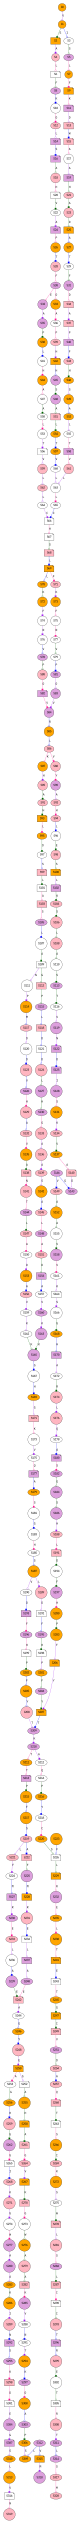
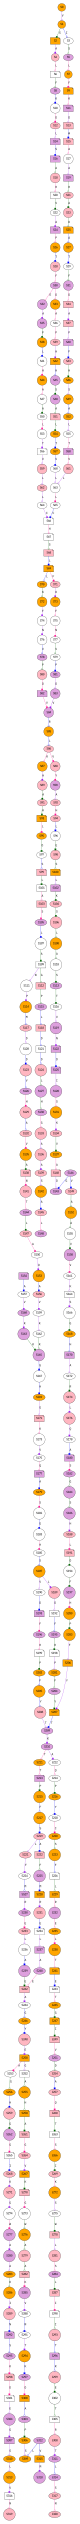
  strict digraph {
    fontname="IBM Plex Mono"
    node [fillcolor=lightpink fontname="IBM Plex Mono" shape=circle style=filled]
    edge [arrowhead=box color=purple fontname="IBM Plex Mono"]
    S0 [fillcolor=orange]
    S1 [fillcolor=orange]
    S2 [fillcolor=orange shape=note]
    S3 [fillcolor=white shape=ellipse]
    S4
    S5 [fillcolor=plum shape=ellipse]
    S6 [fillcolor=white shape=note]
    S7 [fillcolor=orange]
    S8 [fillcolor=plum shape=ellipse]
    S9 [fillcolor=orange shape=note]
    S10 [fillcolor=white]
    S11 [fillcolor=plum shape=note]
    S12 [shape=ellipse]
    S13 [shape=note]
    S14 [fillcolor=plum shape=note]
    S15 [shape=note]
    S16 [fillcolor=plum shape=note]
    S17 [fillcolor=white]
    S18
    S19 [fillcolor=plum shape=note]
    S20 [fillcolor=white shape=note]
    S21 [shape=ellipse]
    S22 [fillcolor=white shape=ellipse]
    S23
    S24 [fillcolor=plum shape=note]
    S25 [fillcolor=orange shape=note]
    S26 [fillcolor=orange]
    S27 [fillcolor=orange]
    S28
    S29 [fillcolor=white shape=ellipse]
    S30 [fillcolor=plum shape=ellipse]
    S31 [fillcolor=plum]
    S32 [fillcolor=plum]
    S33 [fillcolor=orange]
    S34 [shape=note]
    S35 [fillcolor=plum]
    S36 [fillcolor=white shape=ellipse]
    S37 [shape=note]
    S38 [fillcolor=orange]
    S39 [shape=ellipse]
    S40 [fillcolor=plum shape=note]
    S41 [fillcolor=white]
    S42 [fillcolor=orange shape=note]
    S43 [shape=ellipse]
    S44 [fillcolor=orange]
    S45 [fillcolor=plum]
    S46 [fillcolor=orange shape=ellipse]
    S47 [fillcolor=white]
    S48 [fillcolor=plum]
    S49 [fillcolor=orange]
    S50 [fillcolor=white shape=ellipse]
    S51 [shape=note]
    S52 [fillcolor=orange shape=ellipse]
    S53 [fillcolor=white]
    S54 [fillcolor=orange shape=ellipse]
    S55 [fillcolor=white shape=ellipse]
    S56 [fillcolor=white shape=note]
    S57 [fillcolor=orange shape=ellipse]
    S58 [fillcolor=plum shape=note]
    S59
    S60 [fillcolor=white shape=ellipse]
    S61
    S62 [shape=ellipse]
    S63 [fillcolor=white]
    S64 [fillcolor=white shape=ellipse]
    S65 [fillcolor=white shape=ellipse]
    S66 [fillcolor=white shape=note]
    S67 [fillcolor=white shape=note]
    S68 [shape=note]
    S69 [fillcolor=orange shape=note]
    S70 [fillcolor=orange shape=ellipse]
    S71 [shape=ellipse]
    S72 [fillcolor=orange]
    S73 [fillcolor=orange]
    S74 [fillcolor=white]
    S75 [fillcolor=white]
    S76 [fillcolor=white]
    S77 [fillcolor=white shape=ellipse]
    S78 [fillcolor=plum shape=ellipse]
    S79 [fillcolor=white shape=ellipse]
    S80
    S81 [fillcolor=plum shape=ellipse]
    S82 [fillcolor=plum shape=note]
    S83 [fillcolor=plum]
    S84 [fillcolor=plum]
    S85 [fillcolor=orange]
    S86 [shape=ellipse]
    S87 [fillcolor=orange]
    S88
    S89
    S90 [fillcolor=plum]
    S91 [shape=ellipse]
    S92 [shape=ellipse]
    S93 [fillcolor=orange shape=note]
    S94 [shape=ellipse]
    S95 [fillcolor=orange shape=ellipse]
    S96 [fillcolor=white]
    S97 [fillcolor=white shape=ellipse]
    S98
    S99 [shape=note]
    S100 [fillcolor=orange shape=note]
    S101 [fillcolor=white shape=note]
    S102 [fillcolor=plum shape=note]
    S103 [shape=note]
    S104 [shape=ellipse]
    S105 [fillcolor=plum shape=ellipse]
    S106
    S107 [fillcolor=white]
-   S108
+   S108 [fillcolor=orange]
    S109 [fillcolor=white shape=note]
    S110 [fillcolor=white]
    S111 [fillcolor=white]
    S112 [shape=note]
    S113 [fillcolor=plum shape=ellipse]
    S114 [fillcolor=orange]
    S115 [fillcolor=plum shape=ellipse]
    S116 [fillcolor=white shape=ellipse]
    S117 [shape=ellipse]
    S118 [shape=note]
    S119 [fillcolor=plum]
    S120 [fillcolor=white]
    S121 [fillcolor=white shape=note]
    S122 [fillcolor=plum shape=note]
    S123
    S124
    S125 [fillcolor=plum shape=note]
    S126 [fillcolor=plum shape=ellipse]
    S127 [fillcolor=plum]
    S128 [fillcolor=plum]
    S129
    S130 [fillcolor=plum shape=ellipse]
    S131 [fillcolor=orange]
    S132 [shape=ellipse]
    S133
    S134 [shape=ellipse]
    S135 [fillcolor=orange]
    S136
    S137 [fillcolor=orange shape=ellipse]
    S138 [shape=note]
    S139 [shape=ellipse]
    S140 [shape=note]
    S141
    S142 [fillcolor=orange]
    S143 [fillcolor=plum shape=ellipse]
    S144 [fillcolor=plum shape=ellipse]
    S145 [shape=ellipse]
    S147 [shape=ellipse]
    S148 [fillcolor=plum shape=ellipse]
    S146 [fillcolor=plum shape=ellipse]
    S149 [shape=ellipse]
    S150 [fillcolor=white shape=ellipse]
-   S151 [shape=ellipse]
    S152 [fillcolor=orange]
    S153 [fillcolor=orange]
    S154 [fillcolor=plum shape=note]
    S155 [fillcolor=white]
    S156 [shape=ellipse]
    S157 [fillcolor=white shape=ellipse]
    S158 [fillcolor=plum]
    S159 [fillcolor=white shape=ellipse]
    S160 [fillcolor=plum shape=ellipse]
    S161 [fillcolor=white shape=ellipse]
    S162 [fillcolor=white shape=ellipse]
    S163 [fillcolor=plum]
    S164 [fillcolor=white shape=note]
    S165 [fillcolor=plum]
    S166 [fillcolor=white]
    S167 [fillcolor=white]
    S168 [fillcolor=orange shape=ellipse]
    S169 [fillcolor=orange shape=ellipse]
    S170 [fillcolor=plum shape=note]
    S171 [shape=note]
    S172 [fillcolor=white shape=ellipse]
    S173 [fillcolor=white]
    S174
    S175 [fillcolor=white shape=ellipse]
    S176
    S177 [fillcolor=plum shape=note]
    S178 [fillcolor=white shape=ellipse]
    S179 [fillcolor=orange shape=ellipse]
    S180 [fillcolor=plum shape=note]
    S181 [fillcolor=white]
    S182 [fillcolor=plum shape=ellipse]
    S183 [fillcolor=white]
    S184 [fillcolor=plum]
    S185 [fillcolor=white shape=ellipse]
    S186 [fillcolor=plum]
    S187 [fillcolor=orange]
    S188 [shape=ellipse]
    S189
    S190 [fillcolor=white shape=ellipse]
    S191 [shape=note]
    S192 [fillcolor=white shape=note]
    S193 [fillcolor=plum shape=note]
    S194 [fillcolor=white]
    S195 [fillcolor=plum shape=ellipse]
    S196 [fillcolor=plum shape=ellipse]
    S197 [fillcolor=plum]
    S198 [fillcolor=white shape=note]
    S199 [fillcolor=white shape=note]
    S200 [fillcolor=orange]
    S201 [fillcolor=orange shape=ellipse]
    S202 [fillcolor=orange shape=ellipse]
    S203 [fillcolor=orange]
    S204 [fillcolor=plum shape=ellipse]
    S205 [fillcolor=orange]
    S206 [fillcolor=orange shape=note]
    S207 [fillcolor=orange shape=note]
    S208
    S209 [fillcolor=plum shape=ellipse]
    S210 [fillcolor=plum shape=ellipse]
    S211 [fillcolor=orange shape=ellipse]
    S212 [fillcolor=white shape=ellipse]
    S213 [fillcolor=plum shape=note]
    S214 [fillcolor=white shape=ellipse]
    S215 [fillcolor=orange]
    S216 [fillcolor=orange shape=ellipse]
    S217 [fillcolor=orange]
    S218 [fillcolor=white shape=ellipse]
    S219 [shape=ellipse]
    S220 [fillcolor=orange shape=ellipse]
    S221 [shape=ellipse]
    S222 [shape=note]
    S223 [fillcolor=orange]
    S224 [fillcolor=white shape=ellipse]
    S225 [fillcolor=plum]
    S226 [fillcolor=white shape=note]
    n228 [fillcolor=plum label=S527 shape=note]
    S228 [fillcolor=orange shape=note]
    S229 [fillcolor=orange shape=note]
    S230 [fillcolor=plum shape=ellipse]
    S231
    S232 [fillcolor=plum]
    S233 [shape=ellipse]
    S234 [fillcolor=white shape=note]
    S235 [fillcolor=orange shape=ellipse]
    S236 [fillcolor=white]
    S237 [fillcolor=plum shape=note]
    S238 [fillcolor=orange]
    S239 [fillcolor=plum]
    S240 [fillcolor=plum shape=ellipse]
    S241 [fillcolor=orange shape=note]
    S242 [shape=note]
    S243 [fillcolor=white shape=note]
    S244 [fillcolor=white shape=ellipse]
    S245 [fillcolor=orange shape=ellipse]
    S246 [fillcolor=orange shape=ellipse]
    S247 [fillcolor=orange shape=note]
    S248
    S249 [shape=note]
    S250 [fillcolor=orange shape=note]
    S251 [fillcolor=plum shape=ellipse]
    S252 [fillcolor=white shape=note]
    S253 [fillcolor=white shape=ellipse]
    S254 [shape=ellipse]
    S255 [fillcolor=orange]
    S256 [fillcolor=orange shape=ellipse]
    S257 [shape=ellipse]
    S258 [fillcolor=orange shape=note]
    S259
    S260 [shape=note]
    S261 [shape=note]
    S262 [fillcolor=plum]
    S263 [fillcolor=white shape=note]
    S264 [shape=ellipse]
    S265 [fillcolor=white shape=note]
    S266 [fillcolor=orange]
    S267 [fillcolor=orange shape=note]
    S268 [shape=ellipse]
    S269 [shape=ellipse]
    S270 [shape=note]
    S271
    S272 [fillcolor=orange]
    S273 [fillcolor=white]
    S274 [fillcolor=white]
    S275 [fillcolor=white shape=ellipse]
    S276 [fillcolor=orange]
    S277 [fillcolor=plum]
    S278 [shape=note]
    S279
    S280 [fillcolor=plum]
    S281
    S282 [shape=note]
    S283 [fillcolor=orange shape=ellipse]
    S284 [fillcolor=plum shape=ellipse]
    S285 [fillcolor=plum]
    S286 [fillcolor=orange]
    S287 [shape=note]
    S288 [fillcolor=white shape=ellipse]
    S289
    S290 [fillcolor=white shape=note]
    S291 [fillcolor=white shape=ellipse]
    S292 [fillcolor=plum shape=note]
    S293
    S294 [fillcolor=orange]
    S295 [fillcolor=plum shape=ellipse]
    S296 [fillcolor=plum shape=note]
    S297 [fillcolor=plum shape=ellipse]
    S298 [shape=note]
    S299
-   S300 [fillcolor=orange]
+   S300 [fillcolor=orange shape=note]
    S301 [fillcolor=white shape=note]
    S302 [fillcolor=white]
    S303 [fillcolor=plum shape=ellipse]
    S304 [fillcolor=plum]
    S305 [fillcolor=white shape=note]
    S306 [fillcolor=orange shape=ellipse]
    S307 [fillcolor=plum shape=note]
    S308
    S309 [fillcolor=orange shape=ellipse]
    S310 [fillcolor=orange shape=ellipse]
    S311 [fillcolor=plum shape=ellipse]
    S313 [fillcolor=orange]
    S314 [fillcolor=plum shape=ellipse]
    S312 [fillcolor=plum shape=ellipse]
    S315 [fillcolor=orange shape=note]
    S316 [fillcolor=white shape=note]
    S317 [shape=ellipse]
    S318 [fillcolor=plum]
    S319
    S320 [shape=ellipse]
    S0 -> S1 [arrowhead=odot label=V]
    S1 -> S2 [color=darkgreen label=S]
    S1 -> S3 [arrowhead=odot color=blue label=I]
    S2 -> S4 [label=A]
    S3 -> S5 [arrowhead=odot color=darkgreen label=S]
    S4 -> S6 [arrowhead=odot color=deeppink label=L]
    S5 -> S7 [arrowhead=odot color=deeppink label=L]
    S6 -> S8 [arrowhead=odot color=darkgreen label=F]
    S7 -> S9 [color=deeppink label=F]
    S8 -> S10 [color=blue label=K]
    S9 -> S11 [arrowhead=odot color=deeppink label=K]
    S10 -> S12 [color=deeppink label=D]
    S11 -> S13 [arrowhead=odot label=D]
    S12 -> S14 [arrowhead=odot label=L]
    S13 -> S15 [color=blue label=W]
    S14 -> S16 [color=blue label=S]
    S15 -> S17 [arrowhead=odot color=deeppink label=A]
    S16 -> S18 [arrowhead=odot color=darkgreen label=A]
    S17 -> S19 [arrowhead=odot label=A]
    S18 -> S20 [arrowhead=odot color=deeppink label=H]
    S19 -> S21 [arrowhead=odot color=darkgreen label=H]
    S20 -> S22 [color=darkgreen label=V]
    S21 -> S23 [color=darkgreen label=A]
    S22 -> S24 [label=A]
    S23 -> S25 [arrowhead=odot color=darkgreen label=D]
    S24 -> S26 [arrowhead=odot color=deeppink label=P]
    S25 -> S27 [arrowhead=odot color=blue label=A]
    S26 -> S28 [color=blue label=T]
    S27 -> S29 [color=blue label=T]
    S28 -> S30 [arrowhead=odot color=deeppink label=F]
    S29 -> S31 [arrowhead=odot color=darkgreen label=F]
    S30 -> S32 [arrowhead=odot color=deeppink label=E]
    S30 -> S33 [arrowhead=odot color=deeppink label=D]
    S31 -> S34 [arrowhead=odot color=deeppink label=D]
    S32 -> S35 [label=A]
-   S33 -> S36 [color=deeppink label=A]
+   S33 -> S36 [arrowhead=odot color=deeppink label=A]
    S34 -> S37 [label=A]
    S35 -> S38 [color=darkgreen label=P]
    S36 -> S39 [arrowhead=odot color=deeppink label=P]
    S37 -> S40 [arrowhead=odot label=P]
    S38 -> S41 [color=blue label=L]
    S39 -> S42 [label=H]
    S40 -> S43 [color=blue label=F]
    S41 -> S44 [color=deeppink label=H]
    S42 -> S45 [arrowhead=odot color=blue label=H]
    S43 -> S46 [color=darkgreen label=H]
    S44 -> S47 [arrowhead=odot color=deeppink label=A]
    S45 -> S48 [color=darkgreen label=S]
    S46 -> S49 [arrowhead=odot label=S]
    S47 -> S50 [color=darkgreen label=A]
    S48 -> S51 [arrowhead=odot color=darkgreen label=A]
    S49 -> S52 [arrowhead=odot color=blue label=A]
    S50 -> S53 [color=deeppink label=L]
    S51 -> S54 [color=darkgreen label=L]
    S52 -> S55 [arrowhead=odot label=L]
    S53 -> S56 [label=T]
    S54 -> S57 [color=blue label=T]
    S55 -> S58 [arrowhead=odot color=deeppink label=T]
    S56 -> S59 [arrowhead=odot label=V]
    S57 -> S60 [color=blue label=V]
    S58 -> S61 [arrowhead=odot color=deeppink label=V]
    S59 -> S62 [arrowhead=odot label=L]
    S60 -> S63 [arrowhead=odot label=L]
    S61 -> S63 [arrowhead=odot label=L]
    S62 -> S64 [arrowhead=odot label=L]
    S63 -> S65 [color=deeppink label=L]
    S64 -> S66 [label=C]
    S65 -> S66 [color=blue label=C]
    S66 -> S67 [arrowhead=odot color=deeppink label=H]
    S67 -> S68 [arrowhead=odot color=darkgreen label=S]
    S68 -> S69 [color=blue label=L]
    S69 -> S70 [arrowhead=odot color=blue label=L]
    S69 -> S71 [color=deeppink label=F]
    S70 -> S72 [arrowhead=odot color=darkgreen label=K]
    S71 -> S73 [label=K]
    S72 -> S74 [label=F]
    S73 -> S75 [arrowhead=odot color=deeppink label=F]
    S74 -> S76 [label=N]
    S75 -> S77 [color=deeppink label=N]
    S76 -> S78 [arrowhead=odot color=blue label=V]
    S77 -> S79 [arrowhead=odot color=darkgreen label=V]
    S78 -> S80 [arrowhead=odot color=darkgreen label=P]
    S79 -> S81 [color=blue label=P]
    S80 -> S82 [color=deeppink label=D]
    S81 -> S83 [arrowhead=odot label=D]
    S82 -> S84 [color=deeppink label=V]
    S83 -> S84 [label=V]
    S84 -> S85 [arrowhead=odot color=blue label=R]
    S85 -> S86 [arrowhead=odot color=blue label=L]
    S86 -> S87 [arrowhead=odot color=deeppink label=K]
    S86 -> S88 [color=deeppink label=V]
    S87 -> S89 [label=H]
    S88 -> S90 [color=deeppink label=Y]
    S89 -> S91 [color=darkgreen label=A]
    S90 -> S92 [arrowhead=odot label=A]
    S91 -> S93 [color=darkgreen label=H]
    S92 -> S94 [color=deeppink label=H]
    S93 -> S95 [color=deeppink label=L]
    S94 -> S96 [color=blue label=L]
    S95 -> S97 [color=darkgreen label=D]
    S96 -> S98 [color=darkgreen label=E]
    S97 -> S99 [arrowhead=odot color=blue label=S]
    S98 -> S100 [arrowhead=odot color=darkgreen label=S]
    S99 -> S101 [color=darkgreen label=L]
    S100 -> S102 [arrowhead=odot label=L]
    S101 -> S103 [arrowhead=odot color=deeppink label=A]
    S102 -> S104 [color=darkgreen label=K]
-   S103 -> S105 [arrowhead=odot color=deeppink label=S]
+   S103 -> S105 [color=deeppink label=S]
    S104 -> S106 [color=darkgreen label=S]
    S105 -> S107 [color=blue label=L]
    S106 -> S108 [arrowhead=odot color=darkgreen label=L]
    S107 -> S109 [color=darkgreen label=A]
    S108 -> S110 [arrowhead=odot color=darkgreen label=A]
    S109 -> S111 [arrowhead=odot label=N]
    S109 -> S112 [arrowhead=odot color=darkgreen label=G]
    S110 -> S113 [color=darkgreen label=S]
    S111 -> S114 [label=P]
    S112 -> S115 [arrowhead=odot color=darkgreen label=P]
    S113 -> S116 [color=darkgreen label=T]
    S114 -> S117 [arrowhead=odot color=blue label=M]
    S115 -> S118 [arrowhead=odot color=blue label=L]
    S116 -> S119 [arrowhead=odot label=V]
    S117 -> S120 [arrowhead=odot label=D]
    S118 -> S121 [arrowhead=odot color=blue label=D]
    S119 -> S122 [label=N]
    S120 -> S123 [color=blue label=D]
    S121 -> S124 [arrowhead=odot color=blue label=D]
    S122 -> S125 [color=blue label=D]
    S123 -> S126 [arrowhead=odot color=blue label=V]
    S124 -> S127 [arrowhead=odot color=darkgreen label=L]
    S125 -> S128 [arrowhead=odot label=I]
    S126 -> S129 [color=deeppink label=H]
    S127 -> S130 [arrowhead=odot color=darkgreen label=H]
    S128 -> S131 [arrowhead=odot color=deeppink label=S]
    S129 -> S132 [arrowhead=odot color=blue label=A]
    S130 -> S133 [arrowhead=odot color=deeppink label=G]
    S131 -> S134 [label=K]
    S132 -> S135 [color=deeppink label=V]
    S133 -> S136 [arrowhead=odot label=A]
    S134 -> S137 [color=darkgreen label=V]
    S135 -> S138 [color=darkgreen label=A]
    S136 -> S139 [label=A]
    S137 -> S140 [arrowhead=odot color=deeppink label=A]
    S138 -> S141 [color=deeppink label=N]
    S139 -> S142 [arrowhead=odot label=S]
    S140 -> S143 [arrowhead=odot label=D]
    S141 -> S144 [arrowhead=odot color=deeppink label=T]
    S142 -> S145 [color=blue label=A]
    S144 -> S147 [color=darkgreen label=L]
    S145 -> S148 [arrowhead=odot color=deeppink label=L]
    S147 -> S150 [color=deeppink label=A]
-   S148 -> S151 [color=deeppink label=A]
    S146 -> S143 [color=blue label=G]
    S146 -> S149 [color=blue label=V]
    S149 -> S152 [arrowhead=odot color=darkgreen label=A]
    S150 -> S153 [label=D]
-   S151 -> S154 [arrowhead=odot color=darkgreen label=D]
    S152 -> S155 [arrowhead=odot color=darkgreen label=A]
    S153 -> S156 [color=blue label=A]
    S154 -> S157 [color=blue label=A]
    S155 -> S158 [color=darkgreen label=V]
    S156 -> S159 [label=V]
    S157 -> S160 [label=V]
    S158 -> S161 [color=deeppink label=V]
    S159 -> S162 [arrowhead=odot label=K]
    S160 -> S163 [label=K]
    S161 -> S164 [arrowhead=odot label=K]
    S162 -> S165 [arrowhead=odot color=darkgreen label=K]
    S163 -> S165 [color=darkgreen label=K]
    S164 -> S166 [label=S]
    S165 -> S167 [color=blue label=G]
    S166 -> S168 [color=darkgreen label=G]
    S167 -> S169 [color=blue label=H]
    S168 -> S170 [arrowhead=odot color=blue label=H]
    S169 -> S171 [arrowhead=odot label=G]
    S170 -> S172 [arrowhead=odot label=A]
    S171 -> S173 [arrowhead=odot color=deeppink label=K]
    S172 -> S174 [color=darkgreen label=R]
    S173 -> S175 [label=V]
    S174 -> S176 [label=L]
    S175 -> S177 [arrowhead=odot color=deeppink label=Q]
    S176 -> S178 [label=Q]
    S177 -> S179 [color=blue label=A]
    S178 -> S180 [color=blue label=A]
    S179 -> S181 [color=deeppink label=S]
    S180 -> S182 [color=deeppink label=S]
    S181 -> S183 [color=blue label=G]
    S182 -> S184 [arrowhead=odot color=darkgreen label=G]
    S183 -> S185 [color=deeppink label=H]
    S184 -> S186 [arrowhead=odot color=darkgreen label=S]
    S185 -> S187 [arrowhead=odot color=blue label=S]
    S186 -> S188 [label=H]
    S187 -> S189 [label=L]
    S187 -> S190 [arrowhead=odot label=V]
    S188 -> S191 [color=deeppink label=L]
    S189 -> S192 [arrowhead=odot label=D]
    S190 -> S193 [color=blue label=D]
    S191 -> S194 [color=darkgreen label=D]
    S192 -> S195 [arrowhead=odot color=blue label=F]
    S193 -> S196 [color=deeppink label=F]
    S194 -> S197 [color=darkgreen label=F]
    S195 -> S198 [color=darkgreen label=H]
    S196 -> S199 [arrowhead=odot color=deeppink label=H]
    S197 -> S200 [color=deeppink label=H]
    S198 -> S201 [arrowhead=odot label=P]
    S199 -> S202 [color=darkgreen label=P]
    S200 -> S203 [color=darkgreen label=P]
    S201 -> S204 [arrowhead=odot color=darkgreen label=F]
    S202 -> S205 [arrowhead=odot color=blue label=F]
    S203 -> S206 [arrowhead=odot label=F]
    S204 -> S207 [color=darkgreen label=Y]
    S205 -> S208 [arrowhead=odot color=blue label=Y]
    S206 -> S207 [label=Y]
    S207 -> S209 [color=blue label=T]
    S208 -> S209 [arrowhead=odot label=T]
    S209 -> S210 [label=K]
    S210 -> S211 [arrowhead=odot color=deeppink label=T]
    S210 -> S212 [label=A]
    S211 -> S213 [arrowhead=odot color=deeppink label=T]
    S212 -> S214 [arrowhead=odot color=deeppink label=Q]
    S213 -> S215 [color=darkgreen label=P]
    S214 -> S216 [color=darkgreen label=P]
    S215 -> S217 [arrowhead=odot color=blue label=F]
    S216 -> S218 [color=blue label=Y]
    S217 -> S219 [color=blue label=S]
    S218 -> S220 [color=deeppink label=C]
    S219 -> S221 [arrowhead=odot label=L]
    S219 -> S222 [color=blue label=A]
-   S220 -> S226 [arrowhead=odot color=darkgreen label=S]
+   S220 -> S223 [arrowhead=odot color=darkgreen label=S]
    S221 -> S224 [label=F]
    S222 -> S225 [arrowhead=odot color=darkgreen label=F]
    S223 -> S226 [arrowhead=odot color=blue label=F]
    S224 -> n228 [arrowhead=odot color=blue label=M]
    S225 -> S228 [color=blue label=M]
    S226 -> S229 [arrowhead=odot color=darkgreen label=L]
    n228 -> S230 [label=R]
    S228 -> S231 [label=R]
    S229 -> S232 [arrowhead=odot color=deeppink label=R]
    S230 -> S233 [color=deeppink label=E]
    S231 -> S234 [color=blue label=E]
    S232 -> S235 [arrowhead=odot color=deeppink label=E]
    S233 -> S236 [arrowhead=odot label=L]
    S234 -> S237 [arrowhead=odot label=L]
    S235 -> S238 [color=deeppink label=L]
    S236 -> S239 [color=blue label=A]
    S237 -> S240 [arrowhead=odot label=A]
    S238 -> S241 [arrowhead=odot color=deeppink label=T]
    S239 -> S242 [color=darkgreen label=E]
    S240 -> S242 [arrowhead=odot color=deeppink label=E]
    S241 -> S243 [color=blue label=E]
    S242 -> S244 [label=A]
    S243 -> S245 [arrowhead=odot color=deeppink label=T]
    S244 -> S246 [arrowhead=odot color=blue label=G]
    S245 -> S247 [color=darkgreen label=G]
    S246 -> S248 [color=blue label=Y]
    S247 -> S249 [color=darkgreen label=I]
    S248 -> S250 [label=E]
    S249 -> S251 [arrowhead=odot color=deeppink label=V]
    S250 -> S252 [arrowhead=odot label=G]
    S250 -> S253 [color=deeppink label=A]
    S251 -> S254 [arrowhead=odot color=darkgreen label=D]
    S252 -> S255 [arrowhead=odot color=darkgreen label=A]
    S253 -> S256 [arrowhead=odot color=darkgreen label=G]
    S254 -> S257 [color=blue label=A]
    S255 -> S258 [arrowhead=odot color=darkgreen label=H]
    S256 -> S259 [color=blue label=H]
    S257 -> S260 [color=deeppink label=Q]
    S258 -> S261 [color=darkgreen label=A]
    S259 -> S262 [color=darkgreen label=G]
    S260 -> S263 [color=darkgreen label=T]
    S261 -> S264 [color=deeppink label=G]
    S262 -> S265 [color=deeppink label=G]
    S263 -> S266 [arrowhead=odot color=deeppink label=S]
    S264 -> S267 [label=V]
    S265 -> S268 [color=blue label=I]
    S266 -> S269 [color=darkgreen label=I]
    S267 -> S270 [color=darkgreen label=K]
    S268 -> S271 [label=K]
    S269 -> S272 [arrowhead=odot color=deeppink label=K]
    S270 -> S273 [color=deeppink label=G]
    S271 -> S274 [label=G]
    S272 -> S275 [arrowhead=odot label=S]
    S273 -> S276 [arrowhead=odot color=darkgreen label=W]
    S274 -> S277 [color=deeppink label=W]
    S275 -> S278 [color=darkgreen label=W]
    S276 -> S279 [arrowhead=odot color=darkgreen label=A]
    S277 -> S280 [label=A]
    S278 -> S281 [arrowhead=odot label=L]
    S279 -> S282 [arrowhead=odot color=darkgreen label=A]
    S280 -> S283 [arrowhead=odot label=A]
    S281 -> S284 [arrowhead=odot color=deeppink label=S]
    S282 -> S285 [color=deeppink label=K]
    S283 -> S286 [arrowhead=odot color=darkgreen label=K]
    S284 -> S287 [color=darkgreen label=L]
    S285 -> S288 [label=V]
    S286 -> S289 [label=I]
    S287 -> S290 [color=deeppink label=I]
    S288 -> S291 [color=blue label=N]
    S289 -> S292 [color=blue label=N]
    S290 -> S293 [arrowhead=odot color=darkgreen label=I]
    S291 -> S294 [label=T]
    S292 -> S295 [arrowhead=odot color=blue label=S]
    S293 -> S296 [arrowhead=odot color=blue label=T]
    S294 -> S297 [color=blue label=K]
    S295 -> S298 [color=deeppink label=K]
    S296 -> S299 [arrowhead=odot color=blue label=R]
    S297 -> S300 [color=deeppink label=D]
    S298 -> S301 [color=deeppink label=D]
    S299 -> S302 [color=darkgreen label=E]
    S300 -> S303 [arrowhead=odot color=blue label=A]
    S301 -> S304 [arrowhead=odot label=E]
    S302 -> S305 [arrowhead=odot color=darkgreen label=T]
    S303 -> S306 [color=darkgreen label=P]
    S304 -> S307 [label=G]
    S305 -> S308 [arrowhead=odot color=deeppink label=R]
    S306 -> S309 [arrowhead=odot label=S]
    S307 -> S310 [arrowhead=odot label=S]
    S308 -> S311 [label=T]
    S310 -> S313 [arrowhead=odot label=L]
    S311 -> S314 [arrowhead=odot color=blue label=L]
    S313 -> S316 [label=V]
    S314 -> S317 [arrowhead=odot color=deeppink label=S]
    S312 -> S309 [arrowhead=odot color=blue label=L]
    S312 -> S315 [arrowhead=odot color=blue label=V]
    S315 -> S318 [label=M]
    S316 -> S319 [arrowhead=odot color=deeppink label=M]
    S317 -> S320 [arrowhead=odot color=deeppink label=M]
  }
